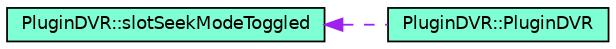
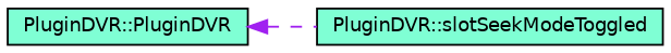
  digraph {
    rankdir=LR
    node [color=black fillcolor=aquamarine fontname=Helvetica fontsize=10 shape=record style=filled]
    n1 [fontcolor=black height=0.2 label="PluginDVR::slotSeekModeToggled" width=0.4]
    n2 [height=0.2 label="PluginDVR::PluginDVR" width=0.4]
-   n1 -> n2 [color=purple dir=back fontname=Helvetica fontsize=10 labelfontname=Helvetica labelfontsize=10 style=dashed]
+   n2 -> n1 [color=purple dir=back fontname=Helvetica fontsize=10 labelfontname=Helvetica labelfontsize=10 style=dashed]
  }
